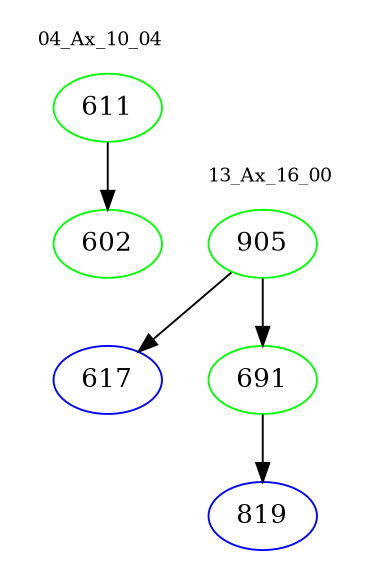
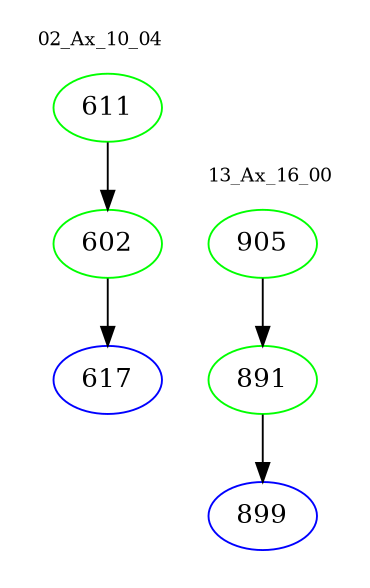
  digraph {
    node [color=green]
    edge [color=black]
    n1 [label=611]
    n2 [label=602]
    n3 [color=blue label=617]
    n4 [label=905]
-   n5 [label=691]
-   n6 [color=blue label=819]
+   n5 [label=891]
+   n6 [color=blue label=899]
    subgraph cluster_1 {
      color=white
      fontsize=10
-     label="04_Ax_10_04"
+     label="02_Ax_10_04"
      n1
      n2
      n3
    }
    subgraph cluster_2 {
      color=white
      fontsize=10
      label="13_Ax_16_00"
      n4
      n5
      n6
    }
    n1 -> n2
-   n4 -> n3
+   n2 -> n3
    n4 -> n5
    n5 -> n6
  }
